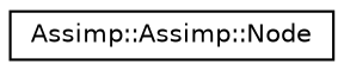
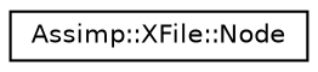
  digraph {
    rankdir=LR
-   n1 [color=black fillcolor=white fontname=Helvetica fontsize=10 height=0.2 label="Assimp::Assimp::Node" shape=record style=filled width=0.4]
+   n1 [color=black fillcolor=white fontname=Helvetica fontsize=10 height=0.2 label="Assimp::XFile::Node" shape=record style=filled width=0.4]
  }
